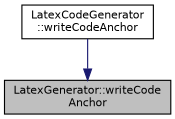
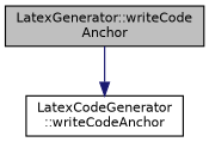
  digraph {
    rankdir=TB
    node [color=black fontname=Helvetica fontsize=10 shape=record style=filled]
    n1 [fillcolor=grey75 fontcolor=black height=0.2 label="LatexGenerator::writeCode\lAnchor" width=0.4]
    n2 [fillcolor=white height=0.2 label="LatexCodeGenerator\l::writeCodeAnchor" width=0.4]
-   n2 -> n1 [color=midnightblue fontname=Helvetica fontsize=10 labelfontname=Helvetica labelfontsize=10 style=solid]
+   n1 -> n2 [color=midnightblue fontname=Helvetica fontsize=10 labelfontname=Helvetica labelfontsize=10 style=solid]
  }
